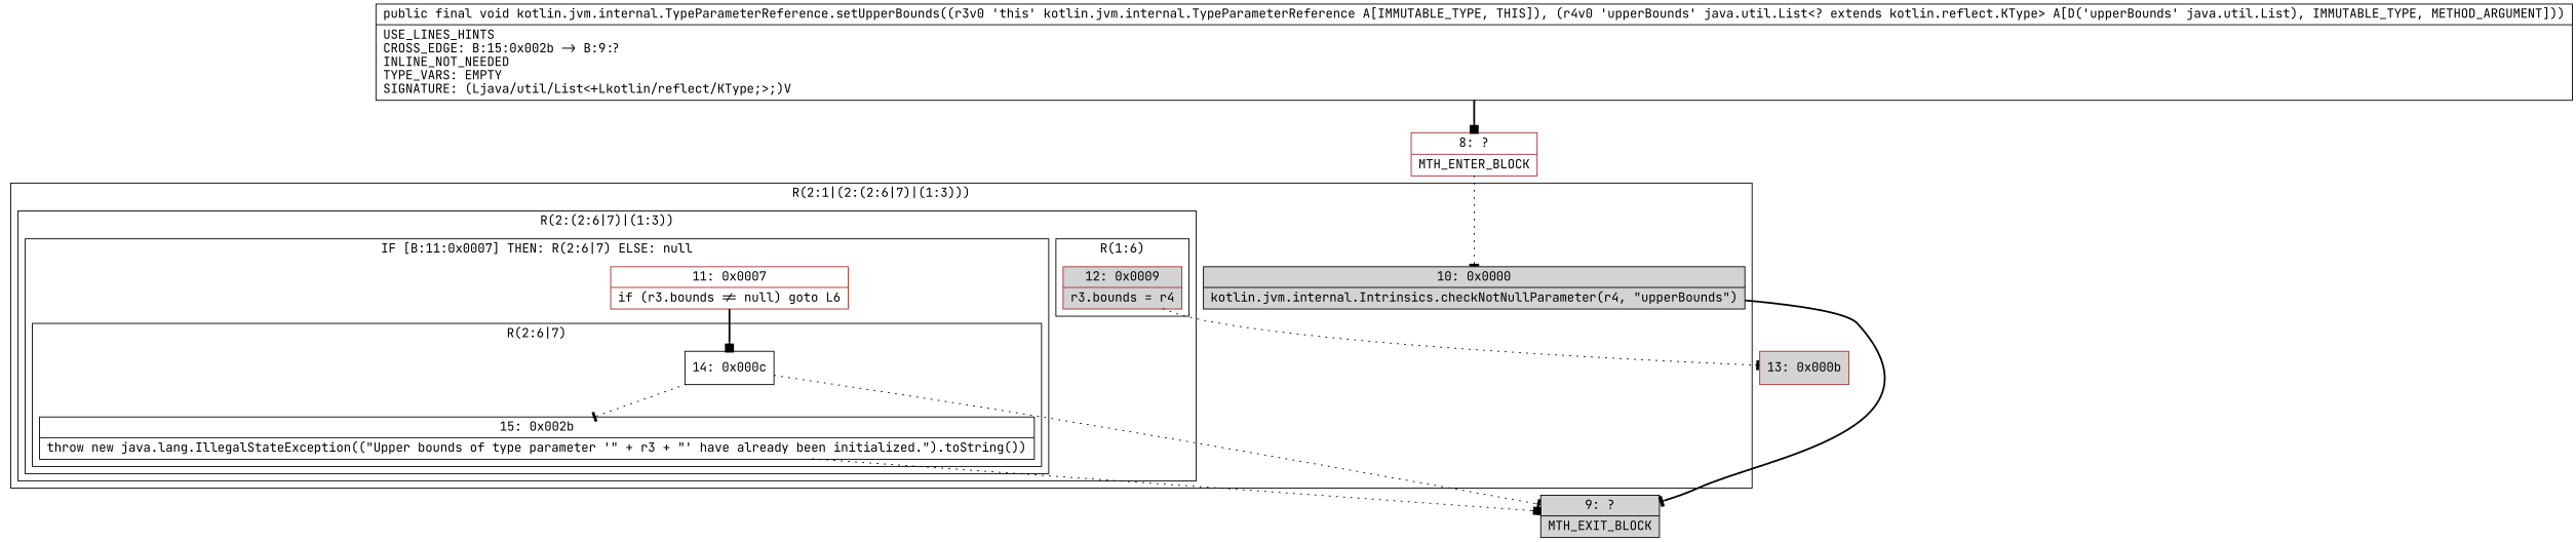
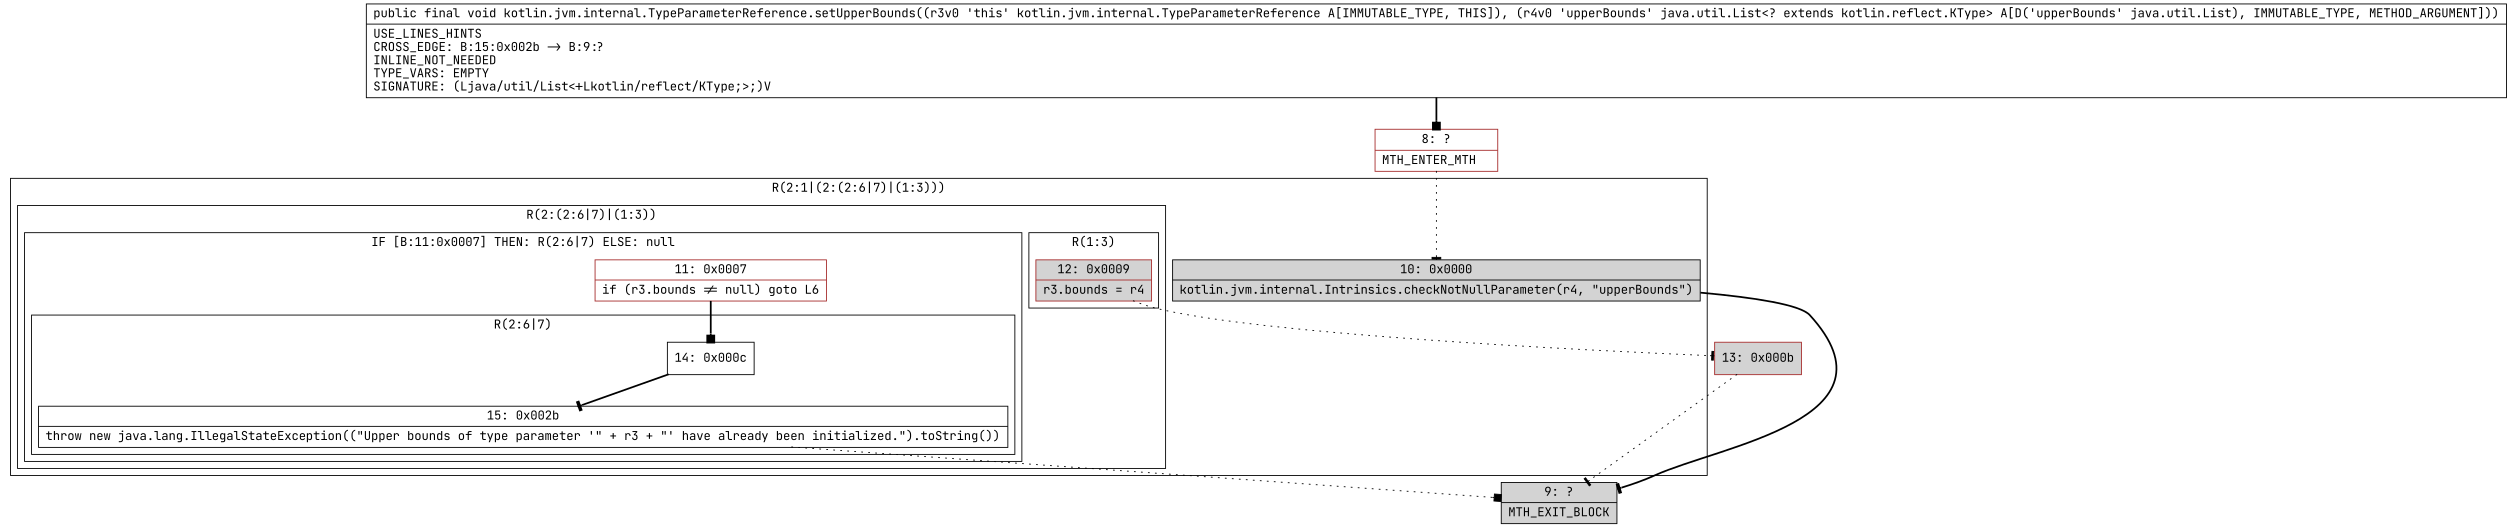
  digraph {
    fontname="JetBrains Mono"
    node [color=black fillcolor=white fontname="JetBrains Mono" shape=record style=filled]
    edge [arrowhead=tee fontname="JetBrains Mono" style=dotted]
    n1 [label="{14\:\ 0x000c}"]
    n2 [label="{15\:\ 0x002b|throw new java.lang.IllegalStateException((\"Upper bounds of type parameter '\" + r3 + \"' have already been initialized.\").toString())\l}"]
    n3 [color=brown label="{11\:\ 0x0007|if (r3.bounds != null) goto L6\l}"]
    n4 [color=brown fillcolor=lightgrey label="{12\:\ 0x0009|r3.bounds = r4\l}"]
    n5 [fillcolor=lightgrey label="{10\:\ 0x0000|kotlin.jvm.internal.Intrinsics.checkNotNullParameter(r4, \"upperBounds\")\l}"]
    n6 [fillcolor=lightgrey label="{9\:\ ?|MTH_EXIT_BLOCK\l}"]
    n7 [color=brown fillcolor=lightgrey label="{13\:\ 0x000b}"]
-   n8 [color=brown label="{8\:\ ?|MTH_ENTER_BLOCK\l}"]
+   n8 [color=brown label="{8\:\ ?|MTH_ENTER_MTH\l}"]
    n9 [label="{public final void kotlin.jvm.internal.TypeParameterReference.setUpperBounds((r3v0 'this' kotlin.jvm.internal.TypeParameterReference A[IMMUTABLE_TYPE, THIS]), (r4v0 'upperBounds' java.util.List\<? extends kotlin.reflect.KType\> A[D('upperBounds' java.util.List), IMMUTABLE_TYPE, METHOD_ARGUMENT]))  | USE_LINES_HINTS\lCROSS_EDGE: B:15:0x002b \-\> B:9:?\lINLINE_NOT_NEEDED\lTYPE_VARS: EMPTY\lSIGNATURE: (Ljava\/util\/List\<+Lkotlin\/reflect\/KType;\>;)V\l}"]
    subgraph cluster_1 {
      label="R(2:1|(2:(2:6|7)|(1:3)))"
      n5
      subgraph cluster_2 {
        label="R(2:(2:6|7)|(1:3))"
        subgraph cluster_3 {
          label="IF [B:11:0x0007] THEN: R(2:6|7) ELSE: null"
          n3
          subgraph cluster_4 {
            label="R(2:6|7)"
            n1
            n2
          }
        }
        subgraph cluster_5 {
-         label="R(1:6)"
+         label="R(1:3)"
          n4
        }
      }
    }
-   n1 -> n2
+   n1 -> n2 [style=bold]
    n2 -> n6 [arrowhead=box]
    n3 -> n1 [arrowhead=box style=bold]
    n4 -> n7
    n5 -> n6 [style=bold]
-   n1 -> n6
+   n7 -> n6
    n8 -> n5
    n9 -> n8 [arrowhead=box style=bold]
  }
